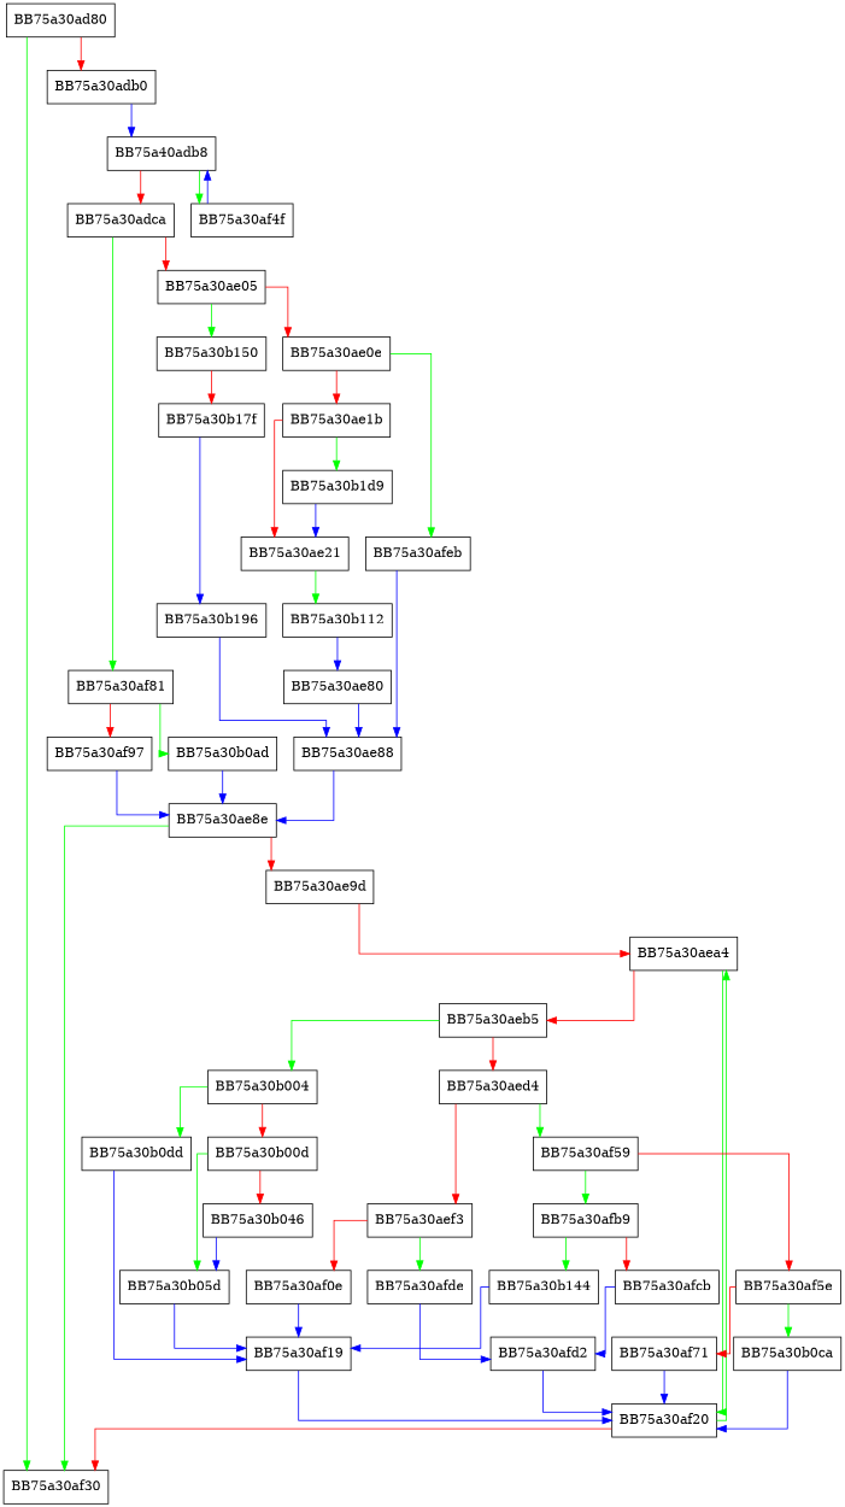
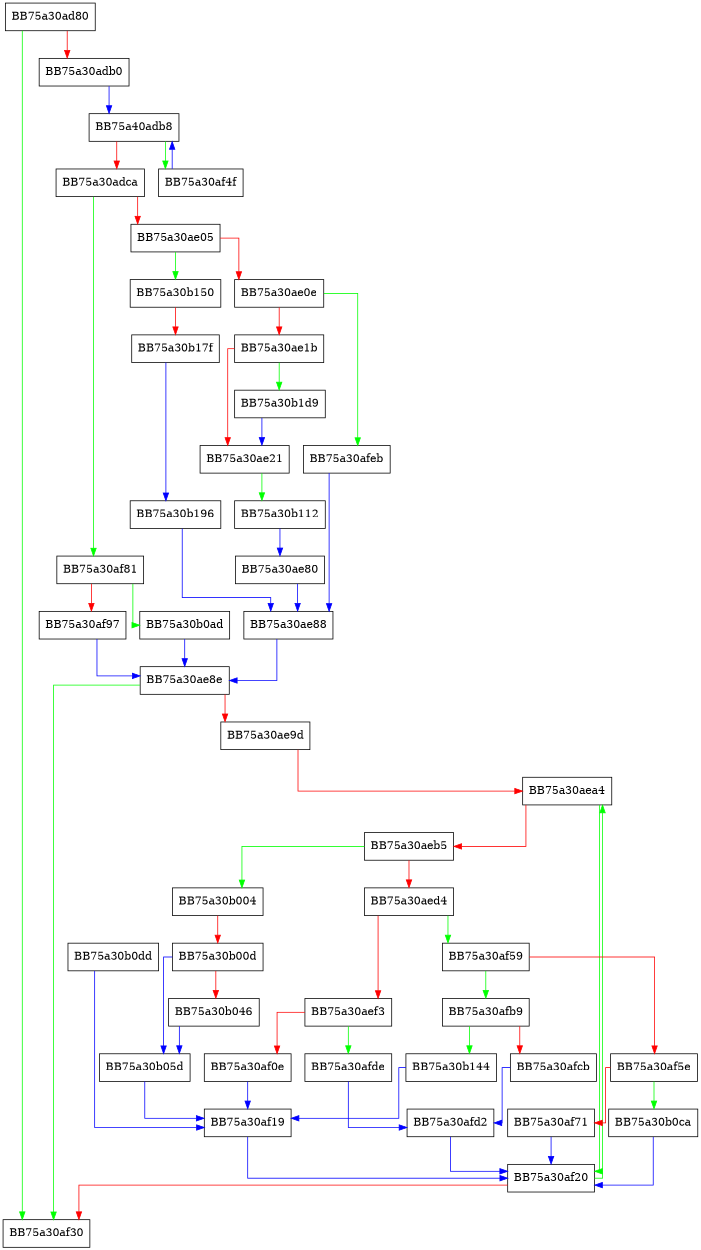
  digraph {
    splines=ortho
    node [shape=box]
    edge [color=blue]
    BB75a30ad80
    BB75a30af30
    BB75a30adb0
    n4 [label=BB75a40adb8]
    BB75a30af4f
    BB75a30adca
    BB75a30af81
    BB75a30ae05
    BB75a30b0ad
    BB75a30af97
    BB75a30b150
    BB75a30ae0e
    BB75a30ae8e
    BB75a30b17f
    BB75a30afeb
    BB75a30ae1b
    BB75a30b196
    BB75a30ae88
    BB75a30b1d9
    BB75a30ae21
    BB75a30b112
    BB75a30ae80
    BB75a30ae9d
    BB75a30aea4
    BB75a30af20
    BB75a30aeb5
    BB75a30b004
    BB75a30aed4
    BB75a30b0dd
    BB75a30b00d
    BB75a30af59
    BB75a30aef3
    BB75a30af19
    BB75a30b05d
    BB75a30b046
    BB75a30afb9
    BB75a30af5e
    BB75a30afde
    BB75a30af0e
    BB75a30b144
    BB75a30afcb
    BB75a30b0ca
    BB75a30af71
    BB75a30afd2
    BB75a30ad80 -> BB75a30af30 [color=green]
    BB75a30ad80 -> BB75a30adb0 [color=red]
    BB75a30adb0 -> n4
    n4 -> BB75a30af4f [color=green]
    n4 -> BB75a30adca [color=red]
    BB75a30af4f -> n4
    BB75a30adca -> BB75a30af81 [color=green]
    BB75a30adca -> BB75a30ae05 [color=red]
    BB75a30af81 -> BB75a30b0ad [color=green]
    BB75a30af81 -> BB75a30af97 [color=red]
    BB75a30ae05 -> BB75a30b150 [color=green]
    BB75a30ae05 -> BB75a30ae0e [color=red]
    BB75a30b0ad -> BB75a30ae8e
    BB75a30af97 -> BB75a30ae8e
    BB75a30b150 -> BB75a30b17f [color=red]
    BB75a30ae0e -> BB75a30afeb [color=green]
    BB75a30ae0e -> BB75a30ae1b [color=red]
    BB75a30ae8e -> BB75a30af30 [color=green]
    BB75a30ae8e -> BB75a30ae9d [color=red]
    BB75a30b17f -> BB75a30b196
    BB75a30afeb -> BB75a30ae88
    BB75a30ae1b -> BB75a30b1d9 [color=green]
    BB75a30ae1b -> BB75a30ae21 [color=red]
    BB75a30b196 -> BB75a30ae88
    BB75a30ae88 -> BB75a30ae8e
    BB75a30b1d9 -> BB75a30ae21
    BB75a30ae21 -> BB75a30b112 [color=green]
    BB75a30b112 -> BB75a30ae80
    BB75a30ae80 -> BB75a30ae88
    BB75a30ae9d -> BB75a30aea4 [color=red]
    BB75a30aea4 -> BB75a30af20 [color=green]
    BB75a30aea4 -> BB75a30aeb5 [color=red]
    BB75a30af20 -> BB75a30af30 [color=red]
    BB75a30af20 -> BB75a30aea4 [color=green]
    BB75a30aeb5 -> BB75a30b004 [color=green]
    BB75a30aeb5 -> BB75a30aed4 [color=red]
-   BB75a30b004 -> BB75a30b0dd [color=green]
    BB75a30b004 -> BB75a30b00d [color=red]
    BB75a30aed4 -> BB75a30af59 [color=green]
    BB75a30aed4 -> BB75a30aef3 [color=red]
    BB75a30b0dd -> BB75a30af19
-   BB75a30b00d -> BB75a30b05d [color=green]
+   BB75a30b00d -> BB75a30b05d
    BB75a30b00d -> BB75a30b046 [color=red]
    BB75a30af59 -> BB75a30afb9 [color=green]
    BB75a30af59 -> BB75a30af5e [color=red]
    BB75a30aef3 -> BB75a30afde [color=green]
    BB75a30aef3 -> BB75a30af0e [color=red]
    BB75a30af19 -> BB75a30af20
    BB75a30b05d -> BB75a30af19
    BB75a30b046 -> BB75a30b05d
    BB75a30afb9 -> BB75a30b144 [color=green]
    BB75a30afb9 -> BB75a30afcb [color=red]
    BB75a30af5e -> BB75a30b0ca [color=green]
    BB75a30af5e -> BB75a30af71 [color=red]
    BB75a30afde -> BB75a30afd2
    BB75a30af0e -> BB75a30af19
    BB75a30b144 -> BB75a30af19
    BB75a30afcb -> BB75a30afd2
    BB75a30b0ca -> BB75a30af20
    BB75a30af71 -> BB75a30af20
    BB75a30afd2 -> BB75a30af20
  }
